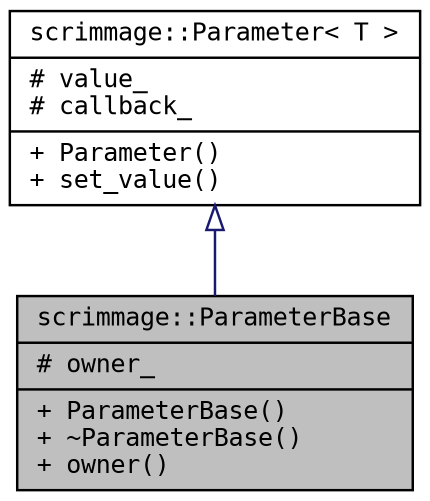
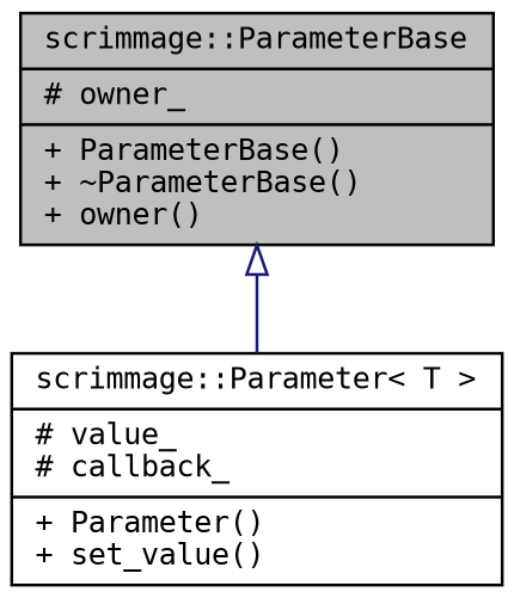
  digraph {
    fontname="DejaVu Sans Mono"
    node [color=black fontname="DejaVu Sans Mono" fontsize=10 shape=record style=filled]
    n1 [fillcolor=grey75 fontcolor=black height=0.2 label="{scrimmage::ParameterBase\n|# owner_\l|+ ParameterBase()\l+ ~ParameterBase()\l+ owner()\l}" width=0.4]
    n2 [fillcolor=white height=0.2 label="{scrimmage::Parameter\< T \>\n|# value_\l# callback_\l|+ Parameter()\l+ set_value()\l}" width=0.4]
-   n2 -> n1 [arrowtail=onormal color=midnightblue dir=back fontname="DejaVu Sans Mono" fontsize=10 labelfontname=Helvetica labelfontsize=10 style=solid]
+   n1 -> n2 [arrowtail=onormal color=midnightblue dir=back fontname="DejaVu Sans Mono" fontsize=10 labelfontname=Helvetica labelfontsize=10 style=solid]
  }
